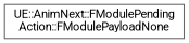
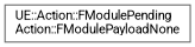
  digraph {
    rankdir=LR
    fontname=Roboto
-   n1 [color=grey40 fillcolor=white fontname=Roboto fontsize=10 height=0.2 label="UE::AnimNext::FModulePending\lAction::FModulePayloadNone" shape=box style=filled width=0.4]
+   n1 [color=grey40 fillcolor=white fontname=Roboto fontsize=10 height=0.2 label="UE::Action::FModulePending\lAction::FModulePayloadNone" shape=box style=filled width=0.4]
  }
